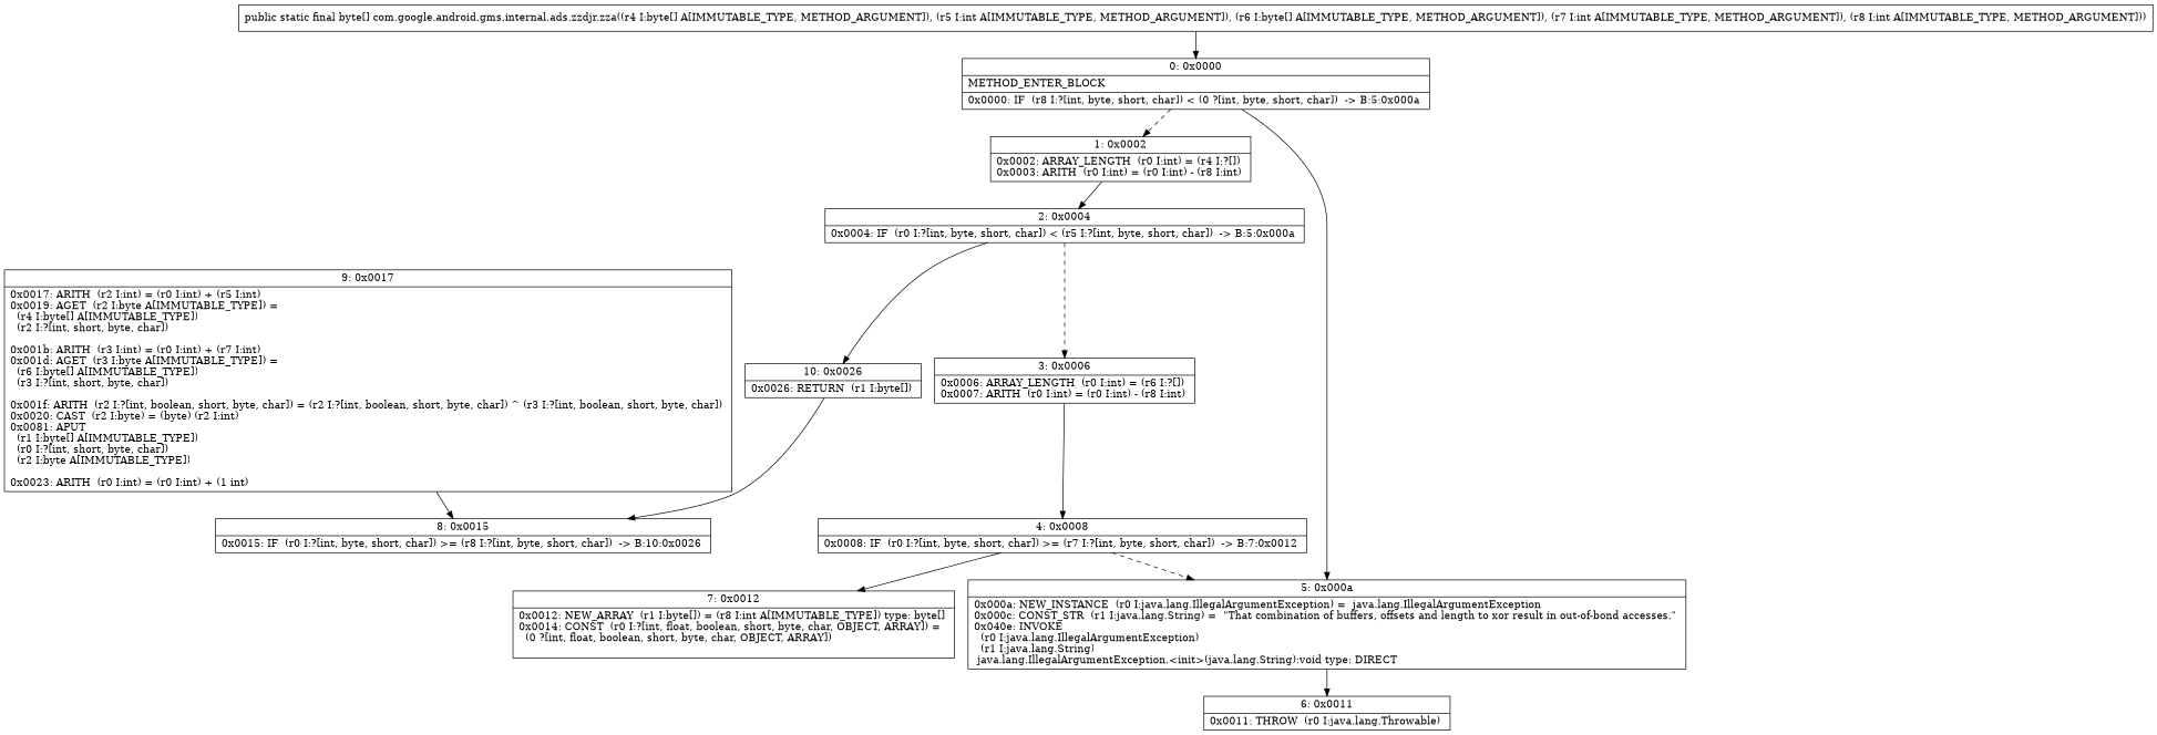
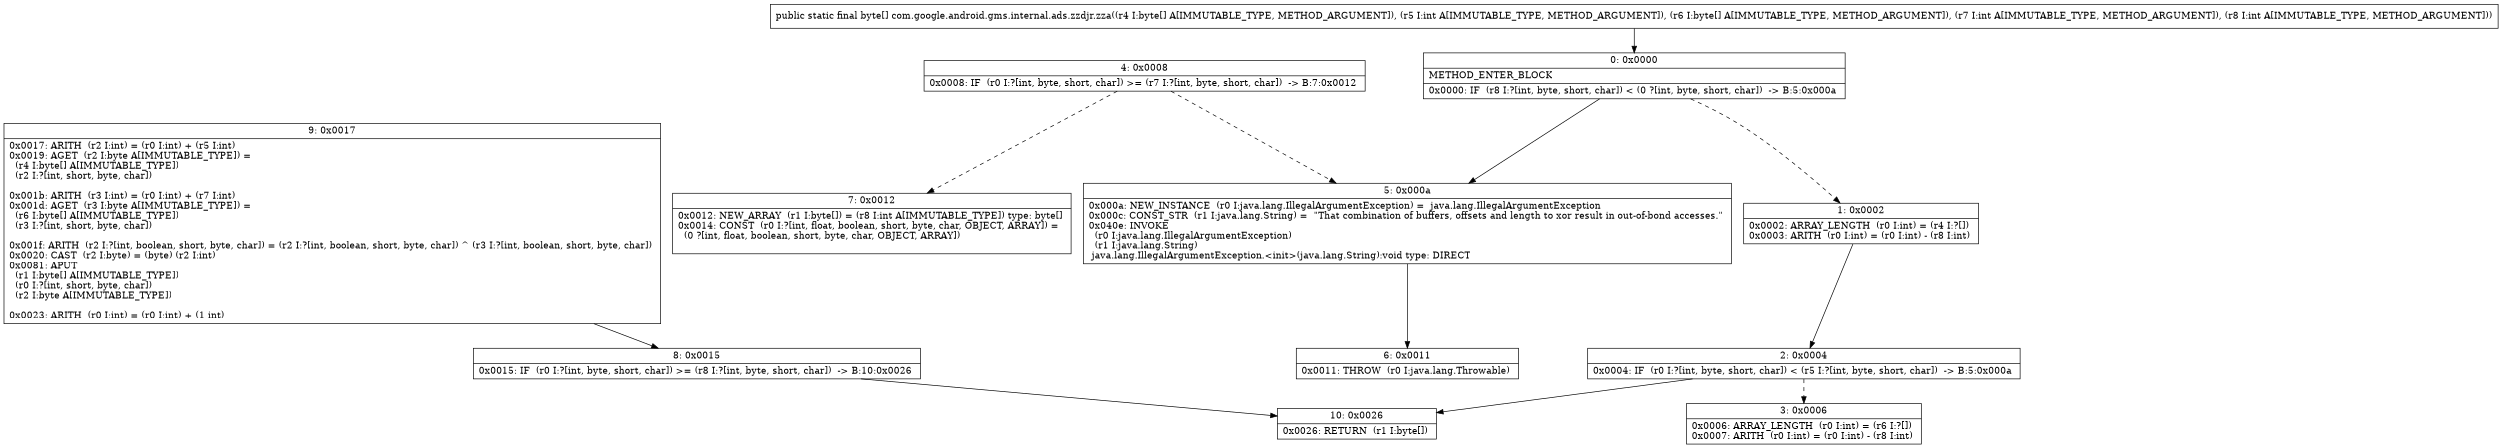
  digraph {
    node [shape=record]
    n1 [label="{0\:\ 0x0000|METHOD_ENTER_BLOCK\l|0x0000: IF  (r8 I:?[int, byte, short, char]) \< (0 ?[int, byte, short, char])  \-\> B:5:0x000a \l}"]
    n2 [label="{1\:\ 0x0002|0x0002: ARRAY_LENGTH  (r0 I:int) = (r4 I:?[]) \l0x0003: ARITH  (r0 I:int) = (r0 I:int) \- (r8 I:int) \l}"]
    n3 [label="{5\:\ 0x000a|0x000a: NEW_INSTANCE  (r0 I:java.lang.IllegalArgumentException) =  java.lang.IllegalArgumentException \l0x000c: CONST_STR  (r1 I:java.lang.String) =  \"That combination of buffers, offsets and length to xor result in out\-of\-bond accesses.\" \l0x040e: INVOKE  \l  (r0 I:java.lang.IllegalArgumentException)\l  (r1 I:java.lang.String)\l java.lang.IllegalArgumentException.\<init\>(java.lang.String):void type: DIRECT \l}"]
    n4 [label="{2\:\ 0x0004|0x0004: IF  (r0 I:?[int, byte, short, char]) \< (r5 I:?[int, byte, short, char])  \-\> B:5:0x000a \l}"]
    n5 [label="{6\:\ 0x0011|0x0011: THROW  (r0 I:java.lang.Throwable) \l}"]
    n6 [label="{3\:\ 0x0006|0x0006: ARRAY_LENGTH  (r0 I:int) = (r6 I:?[]) \l0x0007: ARITH  (r0 I:int) = (r0 I:int) \- (r8 I:int) \l}"]
    n7 [label="{10\:\ 0x0026|0x0026: RETURN  (r1 I:byte[]) \l}"]
    n8 [label="{4\:\ 0x0008|0x0008: IF  (r0 I:?[int, byte, short, char]) \>= (r7 I:?[int, byte, short, char])  \-\> B:7:0x0012 \l}"]
    n9 [label="{7\:\ 0x0012|0x0012: NEW_ARRAY  (r1 I:byte[]) = (r8 I:int A[IMMUTABLE_TYPE]) type: byte[] \l0x0014: CONST  (r0 I:?[int, float, boolean, short, byte, char, OBJECT, ARRAY]) = \l  (0 ?[int, float, boolean, short, byte, char, OBJECT, ARRAY])\l \l}"]
    n10 [label="{8\:\ 0x0015|0x0015: IF  (r0 I:?[int, byte, short, char]) \>= (r8 I:?[int, byte, short, char])  \-\> B:10:0x0026 \l}"]
    n11 [label="{9\:\ 0x0017|0x0017: ARITH  (r2 I:int) = (r0 I:int) + (r5 I:int) \l0x0019: AGET  (r2 I:byte A[IMMUTABLE_TYPE]) = \l  (r4 I:byte[] A[IMMUTABLE_TYPE])\l  (r2 I:?[int, short, byte, char])\l \l0x001b: ARITH  (r3 I:int) = (r0 I:int) + (r7 I:int) \l0x001d: AGET  (r3 I:byte A[IMMUTABLE_TYPE]) = \l  (r6 I:byte[] A[IMMUTABLE_TYPE])\l  (r3 I:?[int, short, byte, char])\l \l0x001f: ARITH  (r2 I:?[int, boolean, short, byte, char]) = (r2 I:?[int, boolean, short, byte, char]) ^ (r3 I:?[int, boolean, short, byte, char]) \l0x0020: CAST  (r2 I:byte) = (byte) (r2 I:int) \l0x0081: APUT  \l  (r1 I:byte[] A[IMMUTABLE_TYPE])\l  (r0 I:?[int, short, byte, char])\l  (r2 I:byte A[IMMUTABLE_TYPE])\l \l0x0023: ARITH  (r0 I:int) = (r0 I:int) + (1 int) \l}"]
    n12 [label="{public static final byte[] com.google.android.gms.internal.ads.zzdjr.zza((r4 I:byte[] A[IMMUTABLE_TYPE, METHOD_ARGUMENT]), (r5 I:int A[IMMUTABLE_TYPE, METHOD_ARGUMENT]), (r6 I:byte[] A[IMMUTABLE_TYPE, METHOD_ARGUMENT]), (r7 I:int A[IMMUTABLE_TYPE, METHOD_ARGUMENT]), (r8 I:int A[IMMUTABLE_TYPE, METHOD_ARGUMENT])) }"]
    n1 -> n2 [style=dashed]
    n1 -> n3
    n2 -> n4
    n3 -> n5
    n4 -> n6 [style=dashed]
    n4 -> n7
-   n6 -> n8
    n8 -> n3 [style=dashed]
-   n8 -> n9
-   n7 -> n10
+   n8 -> n9 [style=dashed]
+   n10 -> n7
    n11 -> n10
    n12 -> n1
  }
